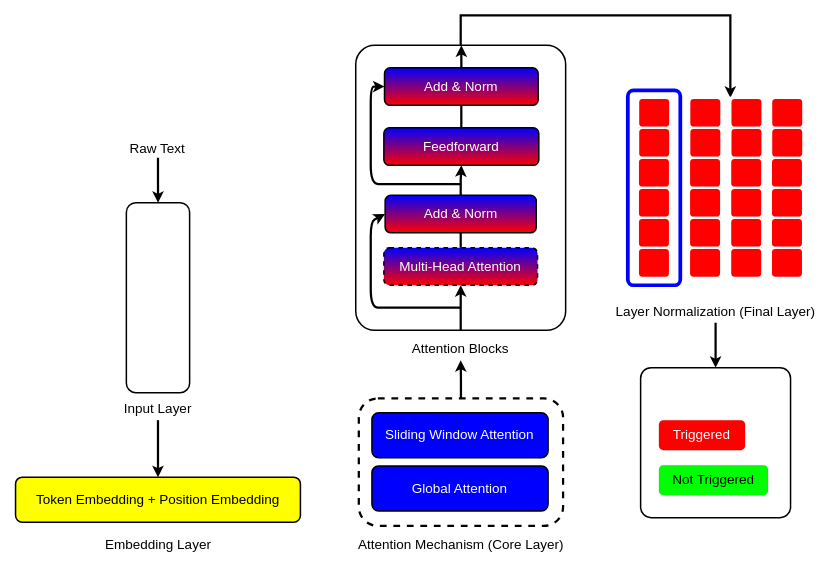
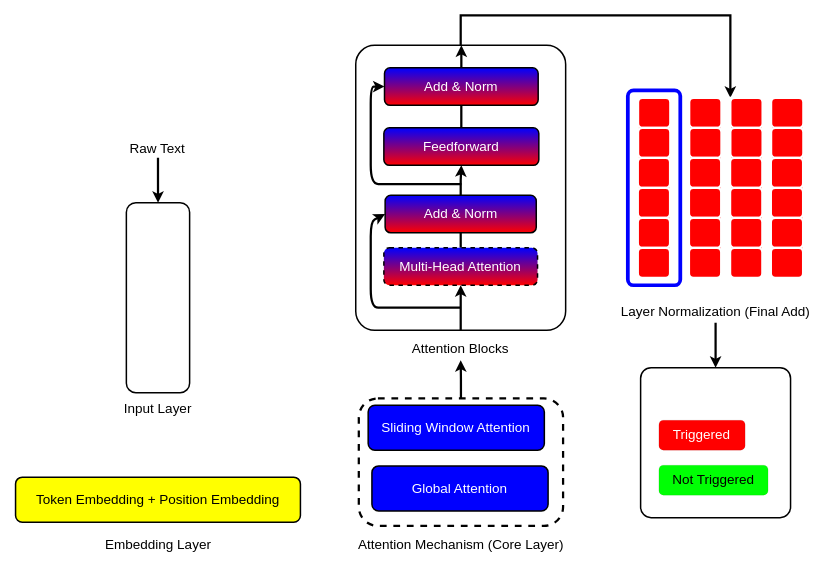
  <mxCell id="0" />
  <mxCell id="1" parent="0" />
  <mxCell id="2" value="" style="group" vertex="1" connectable="0" parent="1"><mxGeometry x="473.79" y="531" width="280.66" height="210" as="geometry" /></mxCell>
  <mxCell id="3" value="" style="rounded=1;whiteSpace=wrap;html=1;strokeWidth=3;dashed=1;fillColor=#FFFFFF;" vertex="1" parent="2"><mxGeometry x="4.08" width="272.5" height="170" as="geometry" /></mxCell>
  <mxCell id="4" value="Global Attention" style="rounded=1;whiteSpace=wrap;html=1;fillColor=#0000ff;strokeWidth=2;fontSize=18;fontStyle=0;fontColor=#FFFFFF;" vertex="1" parent="2"><mxGeometry x="21.58" y="90" width="235" height="60" as="geometry" /></mxCell>
- <mxCell id="5" value="Sliding Window Attention" style="rounded=1;whiteSpace=wrap;html=1;fillColor=#0000FF;strokeWidth=2;fontSize=18;fontStyle=0;fontColor=#FFFFFF;" vertex="1" parent="2"><mxGeometry x="21.58" y="19" width="235" height="60" as="geometry" /></mxCell>
+ <mxCell id="5" value="Sliding Window Attention" style="rounded=1;whiteSpace=wrap;html=1;fillColor=#0000FF;strokeWidth=2;fontSize=18;fontStyle=0;fontColor=#FFFFFF;" vertex="1" parent="2"><mxGeometry x="16.58" y="9" width="235" height="60" as="geometry" /></mxCell>
  <mxCell id="6" value="&lt;font style=&quot;font-size: 18px;&quot;&gt;Attention Mechanism (Core Layer)&lt;/font&gt;" style="text;html=1;align=center;verticalAlign=middle;whiteSpace=wrap;rounded=0;fontStyle=0" vertex="1" parent="2"><mxGeometry y="180" width="280.66" height="30" as="geometry" /></mxCell>
  <mxCell id="7" value="" style="group" vertex="1" connectable="0" parent="1"><mxGeometry x="20" y="635.99" width="380" height="105.01" as="geometry" /></mxCell>
  <mxCell id="8" value="Token Embedding + Position Embedding" style="rounded=1;whiteSpace=wrap;html=1;fillColor=#FFFF00;strokeWidth=2;fontSize=18;fontStyle=0;glass=0;shadow=0;points=[[0,0,0,0,0],[0,0.75,0,0,0],[0,1,0,0,0],[0.12,0,0,0,-3],[0.25,0,0,0,0],[0.25,1,0,0,0],[0.38,0,0,0,-3],[0.5,0,0,0,0],[0.5,1,0,0,0],[0.62,0,0,0,0],[0.75,0,0,0,0],[0.75,1,0,0,0],[0.87,0,0,0,0],[1,0,0,0,0],[1,0.5,0,0,0],[1,1,0,0,0]];" vertex="1" parent="7"><mxGeometry width="380" height="60" as="geometry" /></mxCell>
  <mxCell id="9" value="&lt;font style=&quot;font-size: 18px;&quot;&gt;Embedding Layer&lt;/font&gt;" style="text;html=1;align=center;verticalAlign=middle;whiteSpace=wrap;rounded=0;fontStyle=0" vertex="1" parent="7"><mxGeometry x="110.59" y="75.01" width="158.82" height="30" as="geometry" /></mxCell>
  <mxCell id="10" value="" style="group" vertex="1" connectable="0" parent="1"><mxGeometry x="473.79" y="60" width="280" height="420" as="geometry" /></mxCell>
  <mxCell id="11" value="" style="rounded=1;whiteSpace=wrap;html=1;strokeWidth=2;perimeterSpacing=0;imageWidth=24;absoluteArcSize=0;noLabel=0;portConstraintRotation=0;arcSize=9;imageHeight=24;" vertex="1" parent="10"><mxGeometry width="280" height="380" as="geometry" /></mxCell>
  <mxCell id="12" style="edgeStyle=orthogonalEdgeStyle;rounded=0;orthogonalLoop=1;jettySize=auto;html=1;exitX=0.5;exitY=0;exitDx=0;exitDy=0;entryX=0.5;entryY=1;entryDx=0;entryDy=0;endArrow=none;endFill=0;strokeWidth=3;" edge="1" parent="10" source="13" target="15"><mxGeometry relative="1" as="geometry" /></mxCell>
  <mxCell id="13" value="Multi&lt;span class=&quot;hljs-operator&quot;&gt;-&lt;/span&gt;Head Attention" style="rounded=1;whiteSpace=wrap;html=1;fillColor=#0000FF;strokeWidth=2;fontSize=18;fontStyle=0;glass=0;shadow=0;perimeterSpacing=0;gradientColor=#FF0000;fontColor=#FFFFFF;dashed=1;" vertex="1" parent="10"><mxGeometry x="37.5" y="270" width="205" height="50" as="geometry" /></mxCell>
  <mxCell id="14" style="edgeStyle=orthogonalEdgeStyle;rounded=0;orthogonalLoop=1;jettySize=auto;html=1;exitX=0.5;exitY=0;exitDx=0;exitDy=0;entryX=0.5;entryY=1;entryDx=0;entryDy=0;strokeWidth=3;" edge="1" parent="10" source="15" target="19"><mxGeometry relative="1" as="geometry" /></mxCell>
  <mxCell id="15" value="&lt;span class=&quot;hljs-keyword&quot;&gt;Add&lt;/span&gt; &lt;span class=&quot;hljs-operator&quot;&gt;&amp;amp;&lt;/span&gt; Norm" style="rounded=1;whiteSpace=wrap;html=1;fillColor=#0000FF;strokeWidth=2;fontSize=18;fontStyle=0;glass=0;shadow=0;perimeterSpacing=0;gradientColor=#FF0000;fontColor=#FFFFFF;" vertex="1" parent="10"><mxGeometry x="39.21" y="200" width="201.58" height="50" as="geometry" /></mxCell>
  <mxCell id="16" style="edgeStyle=orthogonalEdgeStyle;rounded=0;orthogonalLoop=1;jettySize=auto;html=1;strokeWidth=3;" edge="1" parent="10" source="17" target="11"><mxGeometry relative="1" as="geometry"><Array as="points"><mxPoint x="155" y="30" /><mxPoint x="155" y="30" /></Array></mxGeometry></mxCell>
  <mxCell id="17" value="&lt;span class=&quot;hljs-keyword&quot;&gt;Add&lt;/span&gt; &lt;span class=&quot;hljs-operator&quot;&gt;&amp;amp;&lt;/span&gt; Norm" style="rounded=1;whiteSpace=wrap;html=1;fillColor=#0000FF;strokeWidth=2;fontSize=18;fontStyle=0;glass=0;shadow=0;perimeterSpacing=0;gradientColor=#FF0000;fontColor=#FFFFFF;" vertex="1" parent="10"><mxGeometry x="38.36" y="30" width="205" height="50" as="geometry" /></mxCell>
  <mxCell id="18" style="edgeStyle=orthogonalEdgeStyle;rounded=0;orthogonalLoop=1;jettySize=auto;html=1;exitX=0.5;exitY=0;exitDx=0;exitDy=0;entryX=0.5;entryY=1;entryDx=0;entryDy=0;strokeWidth=3;endArrow=none;endFill=0;" edge="1" parent="10" source="19" target="17"><mxGeometry relative="1" as="geometry" /></mxCell>
  <mxCell id="19" value="Feedforward" style="rounded=1;whiteSpace=wrap;html=1;fillColor=#0000FF;strokeWidth=2;fontSize=18;fontStyle=0;glass=0;shadow=0;perimeterSpacing=0;gradientColor=#FF0000;fontColor=#FFFFFF;" vertex="1" parent="10"><mxGeometry x="37.5" y="110" width="206.71" height="50" as="geometry" /></mxCell>
  <mxCell id="20" value="" style="endArrow=classic;html=1;rounded=1;strokeWidth=3;entryX=0;entryY=0.5;entryDx=0;entryDy=0;arcSize=50;fillOpacity=100;jumpStyle=none;curved=0;" edge="1" parent="10" target="15"><mxGeometry width="50" height="50" relative="1" as="geometry"><mxPoint x="140" y="350" as="sourcePoint" /><mxPoint x="150" y="190" as="targetPoint" /><Array as="points"><mxPoint x="60" y="350" /><mxPoint x="20" y="350" /><mxPoint x="20" y="300" /><mxPoint x="20" y="235" /></Array></mxGeometry></mxCell>
  <mxCell id="21" value="" style="endArrow=classic;html=1;rounded=1;strokeWidth=3;entryX=0;entryY=0.5;entryDx=0;entryDy=0;arcSize=50;fillOpacity=100;jumpStyle=none;curved=0;" edge="1" parent="10" target="17"><mxGeometry width="50" height="50" relative="1" as="geometry"><mxPoint x="141" y="185" as="sourcePoint" /><mxPoint x="49" y="60" as="targetPoint" /><Array as="points"><mxPoint x="60" y="185" /><mxPoint x="20" y="185" /><mxPoint x="20" y="125" /><mxPoint x="20" y="55" /></Array></mxGeometry></mxCell>
  <mxCell id="22" style="edgeStyle=orthogonalEdgeStyle;rounded=0;orthogonalLoop=1;jettySize=auto;html=1;exitX=0.5;exitY=1;exitDx=0;exitDy=0;" edge="1" parent="10" source="11" target="11"><mxGeometry relative="1" as="geometry" /></mxCell>
  <mxCell id="23" value="" style="endArrow=classic;html=1;rounded=0;exitX=0.5;exitY=1;exitDx=0;exitDy=0;entryX=0.5;entryY=1;entryDx=0;entryDy=0;endSize=6;strokeWidth=3;" edge="1" parent="10" source="11" target="13"><mxGeometry width="50" height="50" relative="1" as="geometry"><mxPoint x="150" y="350" as="sourcePoint" /><mxPoint x="200" y="300" as="targetPoint" /></mxGeometry></mxCell>
  <mxCell id="24" value="&lt;font style=&quot;font-size: 18px;&quot;&gt; Attention Blocks&lt;/font&gt;" style="text;html=1;align=center;verticalAlign=middle;whiteSpace=wrap;rounded=0;fontStyle=0" vertex="1" parent="10"><mxGeometry x="60.59" y="390" width="158.82" height="30" as="geometry" /></mxCell>
  <mxCell id="25" value="" style="group" vertex="1" connectable="0" parent="1"><mxGeometry x="139.97" y="20" width="140.07" height="190" as="geometry" /></mxCell>
  <mxCell id="26" value="" style="shape=image;verticalLabelPosition=bottom;labelBackgroundColor=default;verticalAlign=top;aspect=fixed;imageAspect=0;image=https://www.svgrepo.com/show/145146/application-form.svg;" vertex="1" parent="25"><mxGeometry width="140.07" height="140.07" as="geometry" /></mxCell>
  <mxCell id="27" value="&lt;font style=&quot;font-size: 18px;&quot;&gt;Raw Text&lt;/font&gt;" style="text;html=1;align=center;verticalAlign=middle;whiteSpace=wrap;rounded=0;fontStyle=0" vertex="1" parent="25"><mxGeometry x="17.29" y="165.22" width="105.49" height="24.78" as="geometry" /></mxCell>
  <mxCell id="28" style="edgeStyle=orthogonalEdgeStyle;rounded=0;orthogonalLoop=1;jettySize=auto;html=1;exitX=0.5;exitY=0;exitDx=0;exitDy=0;entryX=0.5;entryY=1;entryDx=0;entryDy=0;strokeWidth=3;" edge="1" parent="1" source="3" target="24"><mxGeometry relative="1" as="geometry" /></mxCell>
  <mxCell id="29" style="edgeStyle=orthogonalEdgeStyle;rounded=0;orthogonalLoop=1;jettySize=auto;html=1;exitX=0.5;exitY=0;exitDx=0;exitDy=0;entryX=0;entryY=0;entryDx=0;entryDy=0;strokeWidth=3;" edge="1" parent="1" source="11" target="58"><mxGeometry relative="1" as="geometry"><Array as="points"><mxPoint x="653.79" y="20" /><mxPoint x="1070.79" y="20" /></Array></mxGeometry></mxCell>
  <mxCell id="30" value="" style="group" vertex="1" connectable="0" parent="1"><mxGeometry x="161.18" y="270.005" width="97.65" height="289.995" as="geometry" /></mxCell>
  <mxCell id="31" value="&lt;font style=&quot;font-size: 18px;&quot;&gt;Input Layer&lt;/font&gt;" style="text;html=1;align=center;verticalAlign=middle;whiteSpace=wrap;rounded=0;fontStyle=0;rotation=0;" vertex="1" parent="30"><mxGeometry y="259.995" width="97.65" height="30" as="geometry" /></mxCell>
  <mxCell id="32" value="" style="group" vertex="1" connectable="0" parent="30"><mxGeometry x="6.635" width="84.38" height="253.25" as="geometry" /></mxCell>
  <mxCell id="33" value="" style="rounded=1;whiteSpace=wrap;html=1;strokeWidth=2;points=[[0,0,0,0,0],[0,1,0,0,0],[0.12,0,0,0,0],[0.25,0,0,0,0],[0.25,1,0,0,0],[0.38,0,0,0,0],[0.5,0,0,0,0],[0.5,1,0,0,0],[0.63,0,0,0,0],[0.75,0,0,0,0],[0.75,1,0,0,0],[0.87,0,0,0,0],[1,0,0,0,0],[1,0.5,0,0,0],[1,0.75,0,0,0],[1,1,0,0,0]];rotation=90;container=0;" vertex="1" parent="32"><mxGeometry x="-84.435" y="84.435" width="253.25" height="84.38" as="geometry" /></mxCell>
  <mxCell id="34" value="" style="shape=image;verticalLabelPosition=bottom;labelBackgroundColor=default;verticalAlign=top;aspect=fixed;imageAspect=0;image=https://static.thenounproject.com/png/3852289-200.png;clipPath=inset(16.5% 25% 15% 19%);rotation=0;container=0;" vertex="1" parent="32"><mxGeometry x="17.505" y="23.995" width="45.98" height="56.25" as="geometry" /></mxCell>
  <mxCell id="35" value="" style="shape=image;verticalLabelPosition=bottom;labelBackgroundColor=default;verticalAlign=top;aspect=fixed;imageAspect=0;image=https://static.thenounproject.com/png/3852289-200.png;clipPath=inset(16.5% 25% 15% 19%);rotation=0;container=0;" vertex="1" parent="32"><mxGeometry x="17.505" y="96.995" width="45.98" height="56.25" as="geometry" /></mxCell>
  <mxCell id="36" value="" style="shape=image;verticalLabelPosition=bottom;labelBackgroundColor=default;verticalAlign=top;aspect=fixed;imageAspect=0;image=https://static.thenounproject.com/png/3852289-200.png;clipPath=inset(16.5% 25% 15% 19%);rotation=0;container=0;" vertex="1" parent="32"><mxGeometry x="17.505" y="173.995" width="45.98" height="56.25" as="geometry" /></mxCell>
  <mxCell id="37" style="edgeStyle=orthogonalEdgeStyle;rounded=0;orthogonalLoop=1;jettySize=auto;html=1;exitX=0.5;exitY=1;exitDx=0;exitDy=0;strokeWidth=3;" edge="1" parent="1" source="27" target="33"><mxGeometry relative="1" as="geometry" /></mxCell>
- <mxCell id="38" style="edgeStyle=orthogonalEdgeStyle;rounded=0;orthogonalLoop=1;jettySize=auto;html=1;exitX=0.5;exitY=1;exitDx=0;exitDy=0;entryX=0.5;entryY=0;entryDx=0;entryDy=0;entryPerimeter=0;strokeWidth=3;" edge="1" parent="1" source="31" target="8"><mxGeometry relative="1" as="geometry" /></mxCell>
  <mxCell id="39" value="" style="group" vertex="1" connectable="0" parent="1"><mxGeometry x="813.79" y="120" width="280.0" height="310" as="geometry" /></mxCell>
- <mxCell id="40" value="&lt;p data-pm-slice=&quot;0 0 []&quot;&gt;&lt;font style=&quot;font-size: 18px;&quot;&gt;&amp;nbsp;Layer Normalization (Final Layer)&amp;nbsp;&lt;/font&gt;&lt;/p&gt;" style="text;html=1;align=center;verticalAlign=middle;whiteSpace=wrap;rounded=0;fontStyle=0;container=0;" vertex="1" parent="39"><mxGeometry y="280" width="280" height="30" as="geometry" /></mxCell>
+ <mxCell id="40" value="&lt;p data-pm-slice=&quot;0 0 []&quot;&gt;&lt;font style=&quot;font-size: 18px;&quot;&gt;&amp;nbsp;Layer Normalization (Final Add)&amp;nbsp;&lt;/font&gt;&lt;/p&gt;" style="text;html=1;align=center;verticalAlign=middle;whiteSpace=wrap;rounded=0;fontStyle=0;container=0;" vertex="1" parent="39"><mxGeometry y="280" width="280" height="30" as="geometry" /></mxCell>
  <mxCell id="41" value="" style="rounded=1;whiteSpace=wrap;html=1;arcSize=11;strokeColor=#0000FF;strokeWidth=5;fillColor=none;container=0;" vertex="1" parent="39"><mxGeometry x="22.93" width="70" height="260" as="geometry" /></mxCell>
  <mxCell id="42" value="" style="group;fillColor=#FF0000;strokeWidth=3;strokeColor=#ffffff;container=0;" vertex="1" connectable="0" parent="39"><mxGeometry x="36.26" y="10" width="43.33" height="240" as="geometry" /></mxCell>
  <mxCell id="43" value="" style="group;fillColor=#FF0000;strokeWidth=3;strokeColor=#FFFFFF;container=0;" vertex="1" connectable="0" parent="39"><mxGeometry x="104.47" y="10" width="43.33" height="240" as="geometry" /></mxCell>
  <mxCell id="44" value="" style="group;fillColor=#FF0000;strokeWidth=3;strokeColor=#FFFFFF;container=0;" vertex="1" connectable="0" parent="39"><mxGeometry x="159.36" y="10" width="43.33" height="240" as="geometry" /></mxCell>
  <mxCell id="45" value="" style="group;fillColor=#FF0000;strokeWidth=3;strokeColor=#FFFFFF;container=0;" vertex="1" connectable="0" parent="39"><mxGeometry x="213.73" y="10" width="43.33" height="240" as="geometry" /></mxCell>
  <mxCell id="46" value="" style="rounded=1;whiteSpace=wrap;html=1;fillColor=#FF0000;strokeWidth=3;strokeColor=#ffffff;container=0;" vertex="1" parent="39"><mxGeometry x="36.59" y="10" width="43" height="40" as="geometry" /></mxCell>
  <mxCell id="47" value="" style="rounded=1;whiteSpace=wrap;html=1;fillColor=#FF0000;strokeWidth=3;strokeColor=#ffffff;container=0;" vertex="1" parent="39"><mxGeometry x="36.59" y="50" width="43" height="40" as="geometry" /></mxCell>
  <mxCell id="48" value="" style="rounded=1;whiteSpace=wrap;html=1;fillColor=#FF0000;strokeWidth=3;strokeColor=#ffffff;container=0;" vertex="1" parent="39"><mxGeometry x="36.26" y="90" width="43" height="40" as="geometry" /></mxCell>
  <mxCell id="49" value="" style="rounded=1;whiteSpace=wrap;html=1;fillColor=#FF0000;strokeWidth=3;strokeColor=#ffffff;container=0;" vertex="1" parent="39"><mxGeometry x="36.26" y="130" width="43" height="40" as="geometry" /></mxCell>
  <mxCell id="50" value="" style="rounded=1;whiteSpace=wrap;html=1;fillColor=#FF0000;strokeWidth=3;strokeColor=#ffffff;container=0;" vertex="1" parent="39"><mxGeometry x="36.26" y="170" width="43" height="40" as="geometry" /></mxCell>
  <mxCell id="51" value="" style="rounded=1;whiteSpace=wrap;html=1;fillColor=#FF0000;strokeWidth=3;strokeColor=#ffffff;container=0;" vertex="1" parent="39"><mxGeometry x="36.26" y="210" width="43" height="40" as="geometry" /></mxCell>
  <mxCell id="52" value="" style="rounded=1;whiteSpace=wrap;html=1;fillColor=#FF0000;strokeWidth=3;strokeColor=#FFFFFF;container=0;" vertex="1" parent="39"><mxGeometry x="104.8" y="10" width="43" height="40" as="geometry" /></mxCell>
  <mxCell id="53" value="" style="rounded=1;whiteSpace=wrap;html=1;fillColor=#FF0000;strokeWidth=3;strokeColor=#FFFFFF;container=0;" vertex="1" parent="39"><mxGeometry x="104.8" y="50" width="43" height="40" as="geometry" /></mxCell>
  <mxCell id="54" value="" style="rounded=1;whiteSpace=wrap;html=1;fillColor=#FF0000;strokeWidth=3;strokeColor=#FFFFFF;container=0;" vertex="1" parent="39"><mxGeometry x="104.47" y="90" width="43" height="40" as="geometry" /></mxCell>
  <mxCell id="55" value="" style="rounded=1;whiteSpace=wrap;html=1;fillColor=#FF0000;strokeWidth=3;strokeColor=#FFFFFF;container=0;" vertex="1" parent="39"><mxGeometry x="104.47" y="130" width="43" height="40" as="geometry" /></mxCell>
  <mxCell id="56" value="" style="rounded=1;whiteSpace=wrap;html=1;fillColor=#FF0000;strokeWidth=3;strokeColor=#FFFFFF;container=0;" vertex="1" parent="39"><mxGeometry x="104.47" y="170" width="43" height="40" as="geometry" /></mxCell>
  <mxCell id="57" value="" style="rounded=1;whiteSpace=wrap;html=1;fillColor=#FF0000;strokeWidth=3;strokeColor=#FFFFFF;container=0;" vertex="1" parent="39"><mxGeometry x="104.47" y="210" width="43" height="40" as="geometry" /></mxCell>
  <mxCell id="58" value="" style="rounded=1;whiteSpace=wrap;html=1;fillColor=#FF0000;strokeWidth=3;strokeColor=#FFFFFF;container=0;" vertex="1" parent="39"><mxGeometry x="159.69" y="10" width="43" height="40" as="geometry" /></mxCell>
  <mxCell id="59" value="" style="rounded=1;whiteSpace=wrap;html=1;fillColor=#FF0000;strokeWidth=3;strokeColor=#FFFFFF;container=0;" vertex="1" parent="39"><mxGeometry x="159.69" y="50" width="43" height="40" as="geometry" /></mxCell>
  <mxCell id="60" value="" style="rounded=1;whiteSpace=wrap;html=1;fillColor=#FF0000;strokeWidth=3;strokeColor=#FFFFFF;container=0;" vertex="1" parent="39"><mxGeometry x="159.36" y="90" width="43" height="40" as="geometry" /></mxCell>
  <mxCell id="61" value="" style="rounded=1;whiteSpace=wrap;html=1;fillColor=#FF0000;strokeWidth=3;strokeColor=#FFFFFF;container=0;" vertex="1" parent="39"><mxGeometry x="159.36" y="130" width="43" height="40" as="geometry" /></mxCell>
  <mxCell id="62" value="" style="rounded=1;whiteSpace=wrap;html=1;fillColor=#FF0000;strokeWidth=3;strokeColor=#FFFFFF;container=0;" vertex="1" parent="39"><mxGeometry x="159.36" y="170" width="43" height="40" as="geometry" /></mxCell>
  <mxCell id="63" value="" style="rounded=1;whiteSpace=wrap;html=1;fillColor=#FF0000;strokeWidth=3;strokeColor=#FFFFFF;container=0;" vertex="1" parent="39"><mxGeometry x="159.36" y="210" width="43" height="40" as="geometry" /></mxCell>
  <mxCell id="64" value="" style="rounded=1;whiteSpace=wrap;html=1;fillColor=#FF0000;strokeWidth=3;strokeColor=#FFFFFF;container=0;" vertex="1" parent="39"><mxGeometry x="214.06" y="10" width="43" height="40" as="geometry" /></mxCell>
  <mxCell id="65" value="" style="rounded=1;whiteSpace=wrap;html=1;fillColor=#FF0000;strokeWidth=3;strokeColor=#FFFFFF;container=0;" vertex="1" parent="39"><mxGeometry x="214.06" y="50" width="43" height="40" as="geometry" /></mxCell>
  <mxCell id="66" value="" style="rounded=1;whiteSpace=wrap;html=1;fillColor=#FF0000;strokeWidth=3;strokeColor=#FFFFFF;container=0;" vertex="1" parent="39"><mxGeometry x="213.73" y="90" width="43" height="40" as="geometry" /></mxCell>
  <mxCell id="67" value="" style="rounded=1;whiteSpace=wrap;html=1;fillColor=#FF0000;strokeWidth=3;strokeColor=#FFFFFF;container=0;" vertex="1" parent="39"><mxGeometry x="213.73" y="130" width="43" height="40" as="geometry" /></mxCell>
  <mxCell id="68" value="" style="rounded=1;whiteSpace=wrap;html=1;fillColor=#FF0000;strokeWidth=3;strokeColor=#FFFFFF;container=0;" vertex="1" parent="39"><mxGeometry x="213.73" y="170" width="43" height="40" as="geometry" /></mxCell>
  <mxCell id="69" value="" style="rounded=1;whiteSpace=wrap;html=1;fillColor=#FF0000;strokeWidth=3;strokeColor=#FFFFFF;container=0;" vertex="1" parent="39"><mxGeometry x="213.73" y="210" width="43" height="40" as="geometry" /></mxCell>
  <mxCell id="70" value="" style="group" vertex="1" connectable="0" parent="1"><mxGeometry x="853.79" y="490" width="200" height="200" as="geometry" /></mxCell>
  <mxCell id="71" value="" style="rounded=1;whiteSpace=wrap;html=1;strokeWidth=2;arcSize=7;container=0;" vertex="1" parent="70"><mxGeometry width="200" height="200" as="geometry" /></mxCell>
  <mxCell id="72" value="&lt;font style=&quot;font-size: 18px;&quot;&gt;Triggered&lt;/font&gt;" style="rounded=1;whiteSpace=wrap;html=1;strokeWidth=0;fillColor=#FF0000;fontColor=#FFFFFF;container=0;" vertex="1" parent="70"><mxGeometry x="24.4" y="70" width="115" height="40" as="geometry" /></mxCell>
  <mxCell id="73" value="&lt;span style=&quot;font-size: 18px;&quot;&gt;Not Triggered&lt;/span&gt;" style="rounded=1;whiteSpace=wrap;html=1;strokeWidth=0;fillColor=#00ff04;container=0;" vertex="1" parent="70"><mxGeometry x="24.4" y="130" width="145.6" height="40" as="geometry" /></mxCell>
  <mxCell id="74" style="edgeStyle=orthogonalEdgeStyle;rounded=0;orthogonalLoop=1;jettySize=auto;html=1;exitX=0.5;exitY=1;exitDx=0;exitDy=0;entryX=0.5;entryY=0;entryDx=0;entryDy=0;strokeWidth=3;" edge="1" parent="1" source="40" target="71"><mxGeometry relative="1" as="geometry" /></mxCell>
